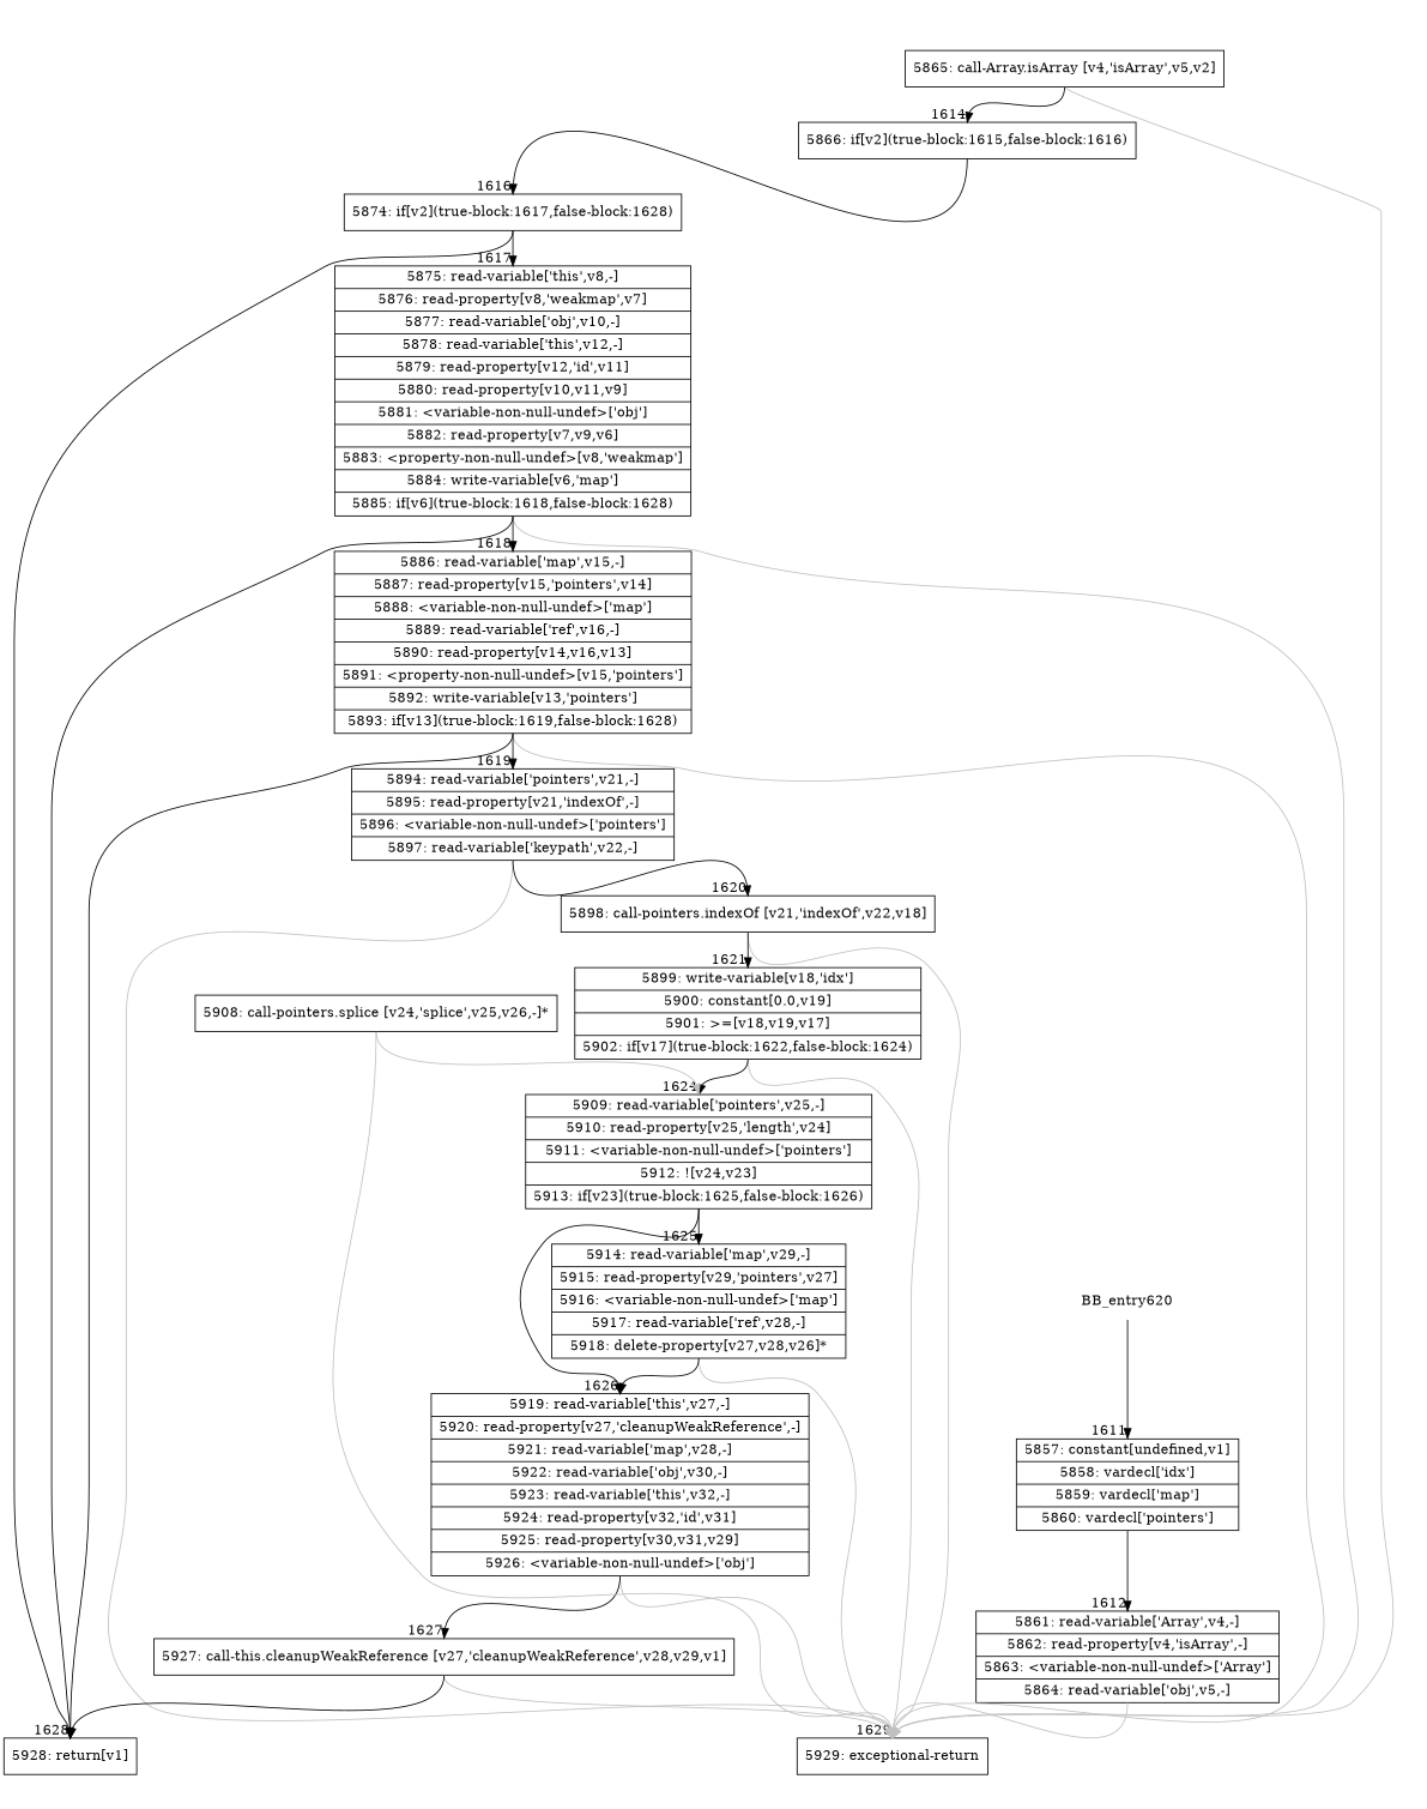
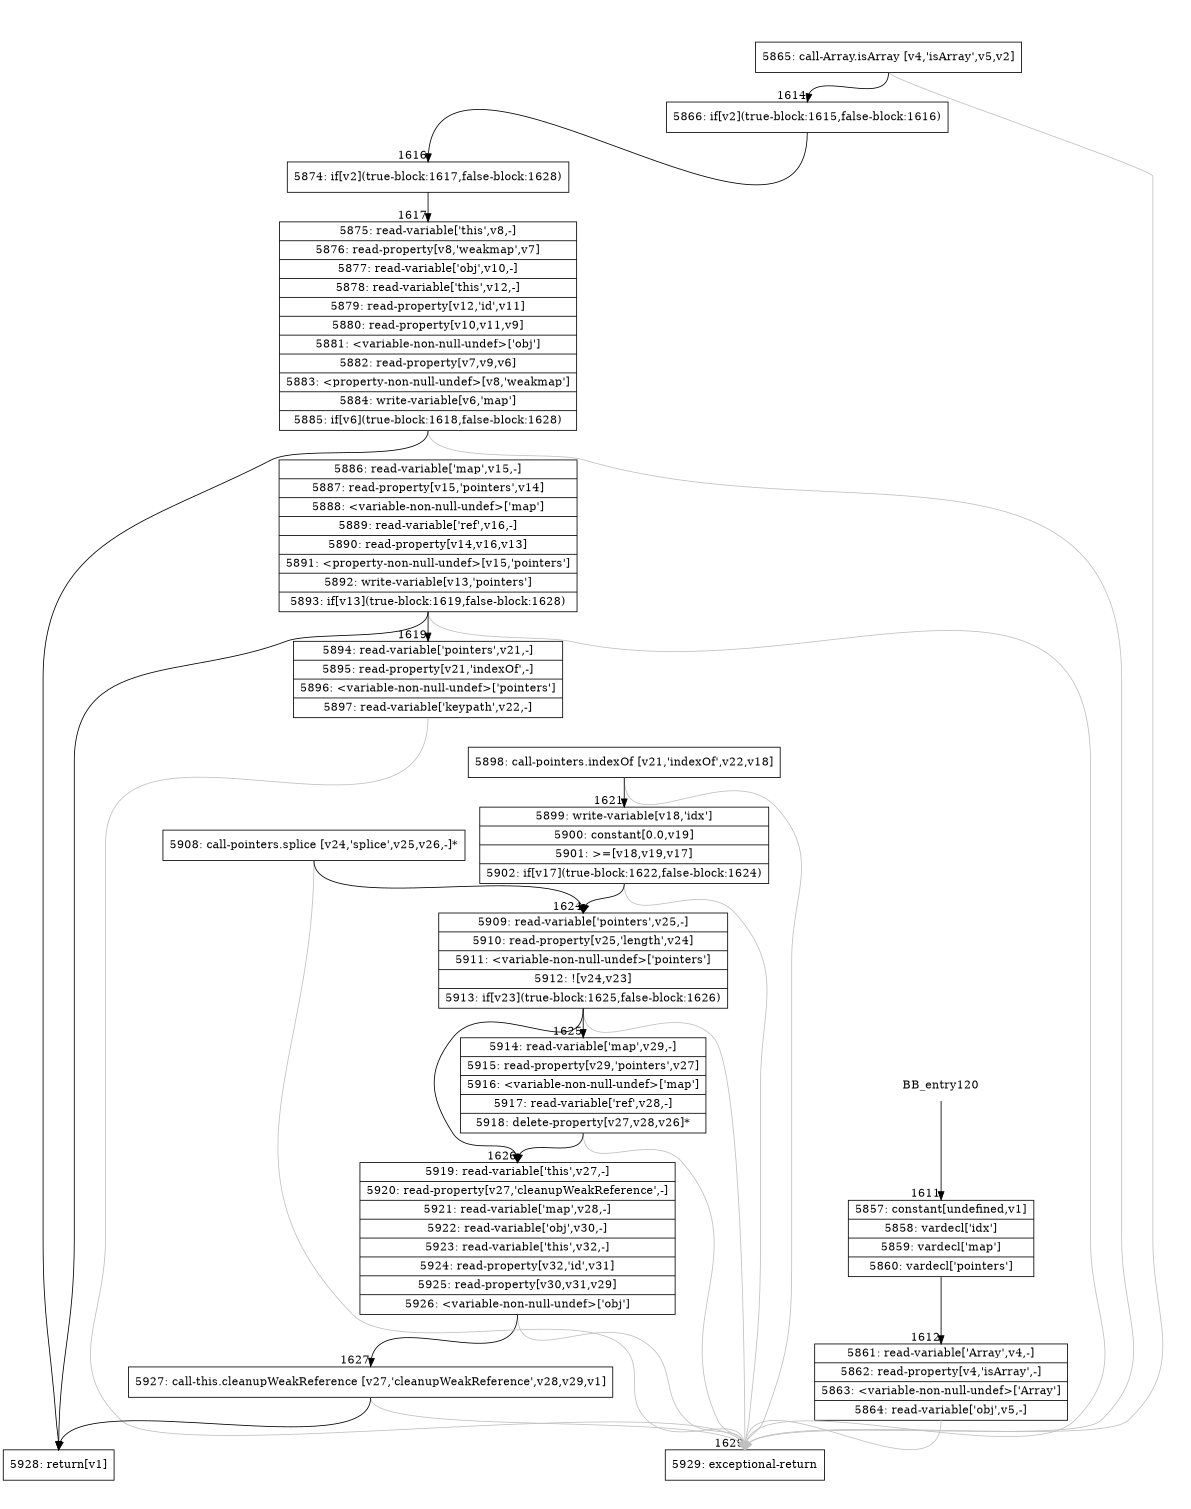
  digraph {
    rankdir=TD
    node [shape=record]
    edge [headport=n tailport=s]
-   BB_entry120 [shape=none label=BB_entry620]
+   BB_entry120 [shape=none]
    n2 [label="{5857: constant[undefined,v1]|5858: vardecl['idx']|5859: vardecl['map']|5860: vardecl['pointers']}"]
    n3 [label="{5861: read-variable['Array',v4,-]|5862: read-property[v4,'isArray',-]|5863: \<variable-non-null-undef\>['Array']|5864: read-variable['obj',v5,-]}"]
    n4 [label="{5929: exceptional-return}"]
    n5 [label="{5865: call-Array.isArray [v4,'isArray',v5,v2]}"]
    n6 [label="{5866: if[v2](true-block:1615,false-block:1616)}"]
    n7 [label="{5874: if[v2](true-block:1617,false-block:1628)}"]
    n8 [label="{5875: read-variable['this',v8,-]|5876: read-property[v8,'weakmap',v7]|5877: read-variable['obj',v10,-]|5878: read-variable['this',v12,-]|5879: read-property[v12,'id',v11]|5880: read-property[v10,v11,v9]|5881: \<variable-non-null-undef\>['obj']|5882: read-property[v7,v9,v6]|5883: \<property-non-null-undef\>[v8,'weakmap']|5884: write-variable[v6,'map']|5885: if[v6](true-block:1618,false-block:1628)}"]
    n9 [label="{5928: return[v1]}"]
    n10 [label="{5886: read-variable['map',v15,-]|5887: read-property[v15,'pointers',v14]|5888: \<variable-non-null-undef\>['map']|5889: read-variable['ref',v16,-]|5890: read-property[v14,v16,v13]|5891: \<property-non-null-undef\>[v15,'pointers']|5892: write-variable[v13,'pointers']|5893: if[v13](true-block:1619,false-block:1628)}"]
    n11 [label="{5894: read-variable['pointers',v21,-]|5895: read-property[v21,'indexOf',-]|5896: \<variable-non-null-undef\>['pointers']|5897: read-variable['keypath',v22,-]}"]
    n12 [label="{5898: call-pointers.indexOf [v21,'indexOf',v22,v18]}"]
    n13 [label="{5899: write-variable[v18,'idx']|5900: constant[0.0,v19]|5901: \>=[v18,v19,v17]|5902: if[v17](true-block:1622,false-block:1624)}"]
    n14 [label="{5909: read-variable['pointers',v25,-]|5910: read-property[v25,'length',v24]|5911: \<variable-non-null-undef\>['pointers']|5912: ![v24,v23]|5913: if[v23](true-block:1625,false-block:1626)}"]
    n15 [label="{5914: read-variable['map',v29,-]|5915: read-property[v29,'pointers',v27]|5916: \<variable-non-null-undef\>['map']|5917: read-variable['ref',v28,-]|5918: delete-property[v27,v28,v26]*}"]
    n16 [label="{5919: read-variable['this',v27,-]|5920: read-property[v27,'cleanupWeakReference',-]|5921: read-variable['map',v28,-]|5922: read-variable['obj',v30,-]|5923: read-variable['this',v32,-]|5924: read-property[v32,'id',v31]|5925: read-property[v30,v31,v29]|5926: \<variable-non-null-undef\>['obj']}"]
    n17 [label="{5908: call-pointers.splice [v24,'splice',v25,v26,-]*}"]
    n18 [label="{5927: call-this.cleanupWeakReference [v27,'cleanupWeakReference',v28,v29,v1]}"]
    BB_entry120 -> n2 [headlabel="    1611"]
    n2 -> n3 [headlabel="      1612"]
    n3 -> n4 [color=gray headlabel="      1629"]
    n5 -> n4 [color=gray]
    n5 -> n6 [headlabel="      1614"]
    n6 -> n7 [headlabel="      1616"]
    n7 -> n8 [headlabel="      1617"]
-   n7 -> n9 [headlabel="      1628"]
    n8 -> n4 [color=gray]
    n8 -> n9
-   n8 -> n10 [headlabel="      1618"]
    n10 -> n4 [color=gray]
    n10 -> n9
    n10 -> n11 [headlabel="      1619"]
    n11 -> n4 [color=gray]
-   n11 -> n12 [headlabel="      1620"]
    n12 -> n4 [color=gray]
    n12 -> n13 [headlabel="      1621"]
    n13 -> n4 [color=gray]
    n13 -> n14 [headlabel="      1624"]
+   n14 -> n4 [color=gray]
    n14 -> n15 [headlabel="      1625"]
    n14 -> n16 [headlabel="      1626"]
    n15 -> n4 [color=gray]
    n15 -> n16
    n16 -> n4 [color=gray]
    n16 -> n18 [headlabel="      1627"]
    n17 -> n4 [color=gray]
-   n17 -> n14 [color=gray]
+   n17 -> n14
    n18 -> n4 [color=gray]
    n18 -> n9
  }
